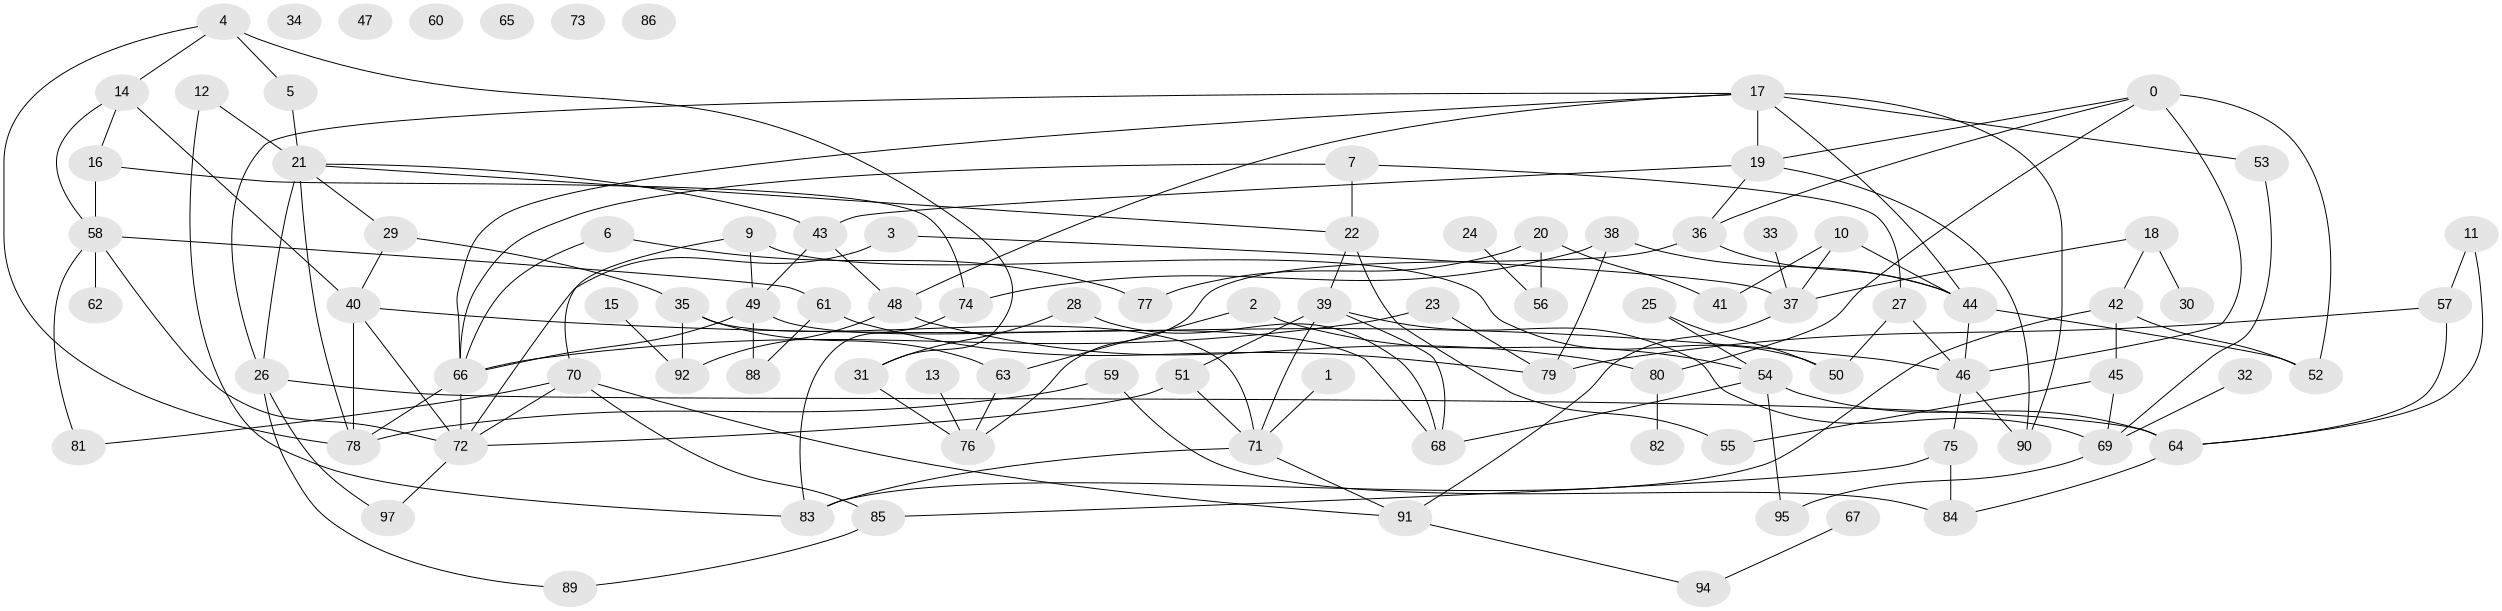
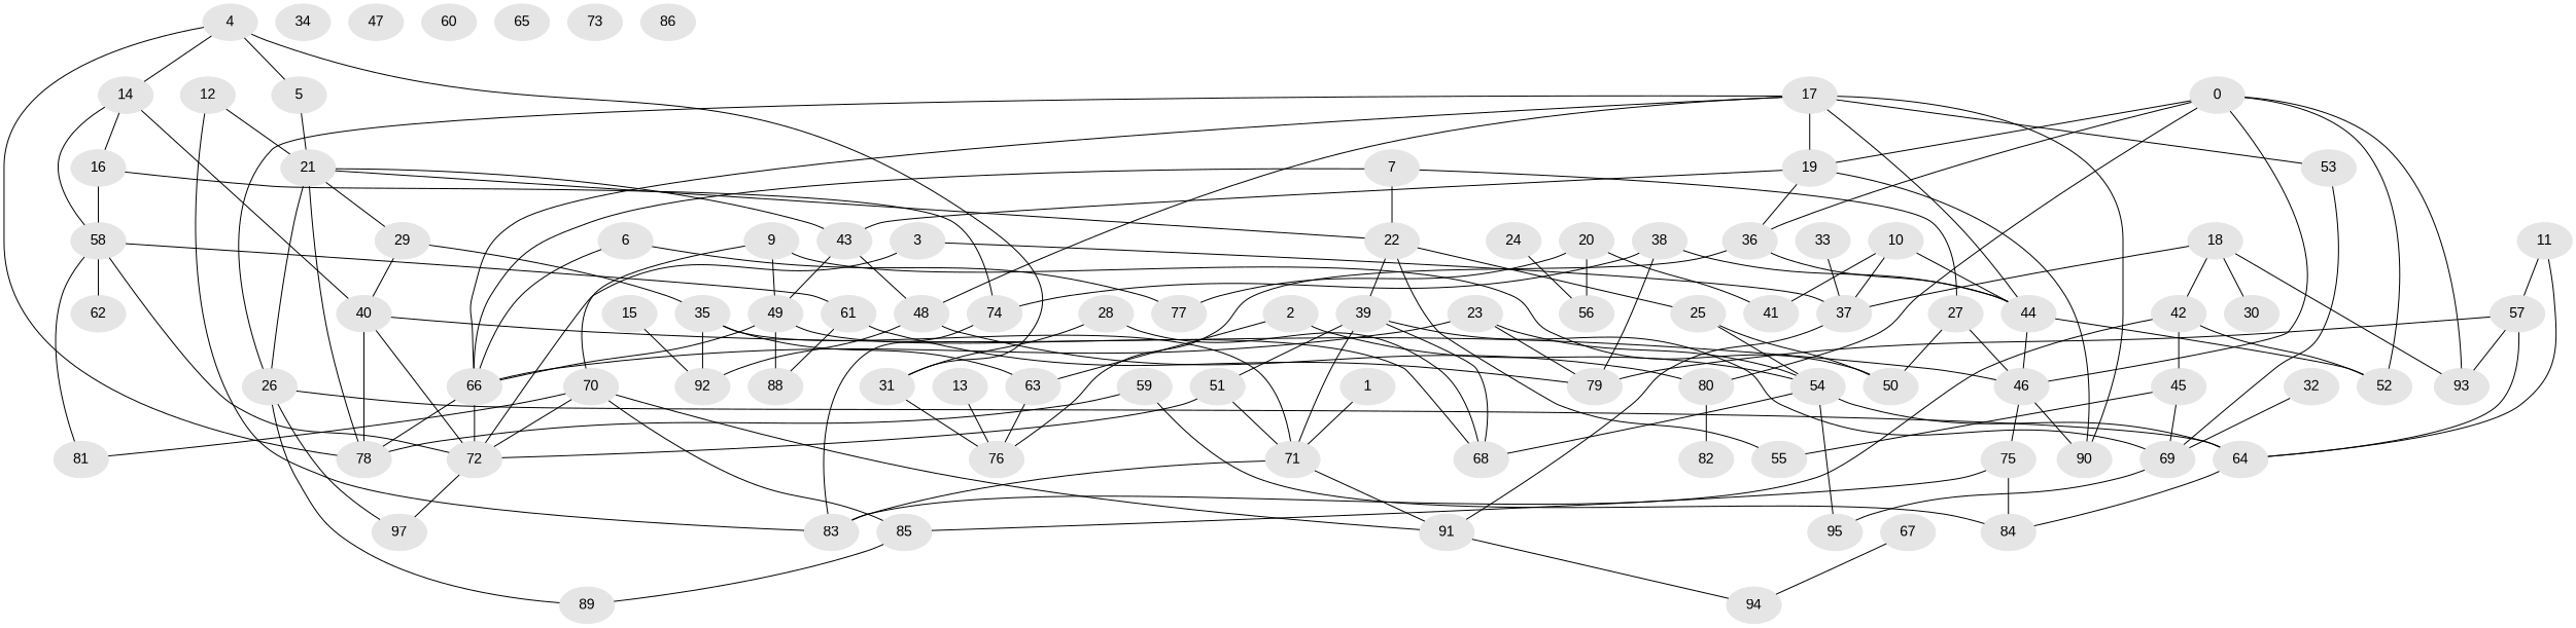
  graph {
    fontname="Liberation Sans"
    node [color=gray90 fontname="Liberation Sans" style=filled]
    edge [fontname="Liberation Sans"]
    1
    71
    83
    91
    2
    54
    63
    64
    68
    95
    76
    3
    37
    72
    n15 [label=97]
    4
    5
    14
    31
    78
    21
    16
    40
    58
    17
    66
    19
    44
    26
    48
    53
    90
    22
    43
    29
    6
    77
    7
    27
    25
    39
    55
    46
    50
    n45 [label=0]
    36
    52
    80
+   93
    75
    82
    9
    49
    70
    88
    81
    85
    10
    41
    11
    57
    79
    84
    12
    13
    74
    61
    62
    15
    92
    89
    69
    18
    30
    42
    45
    20
    56
    35
    51
    23
    24
    28
    32
    33
    34
    94
    38
    47
    59
    60
    65
    67
    73
    86
    1 -- 71
    71 -- 83
    71 -- 91
    91 -- 94
    2 -- 54
    2 -- 63
    54 -- 64
    54 -- 68
    54 -- 95
    63 -- 76
    64 -- 84
    3 -- 37
    3 -- 72
    37 -- 91
    72 -- n15
    4 -- 5
    4 -- 14
    4 -- 31
    4 -- 78
    5 -- 21
    14 -- 16
    14 -- 40
    14 -- 58
    31 -- 76
    21 -- 78
    21 -- 26
    21 -- 22
    21 -- 43
    21 -- 29
    16 -- 58
    16 -- 74
    40 -- 72
    40 -- 78
    40 -- 46
    58 -- 72
    58 -- 81
    58 -- 61
    58 -- 62
    17 -- 66
    17 -- 19
    17 -- 44
    17 -- 26
    17 -- 48
    17 -- 53
    17 -- 90
    66 -- 72
    66 -- 78
    19 -- 90
    19 -- 43
    19 -- 36
    44 -- 46
    44 -- 52
    26 -- 64
    26 -- n15
    26 -- 89
    48 -- 80
    48 -- 92
    53 -- 69
+   22 -- 25
    22 -- 39
    22 -- 55
    43 -- 48
    43 -- 49
    29 -- 40
    29 -- 35
    6 -- 66
    6 -- 77
    7 -- 66
    7 -- 22
    7 -- 27
    27 -- 46
    27 -- 50
    25 -- 54
    25 -- 50
    39 -- 71
    39 -- 68
    39 -- 69
    39 -- 51
    46 -- 90
    46 -- 75
    n45 -- 19
    n45 -- 46
    n45 -- 36
    n45 -- 52
    n45 -- 80
+   n45 -- 93
    36 -- 76
    36 -- 44
    80 -- 82
    75 -- 85
    75 -- 84
    9 -- 50
    9 -- 49
    9 -- 70
    49 -- 68
    49 -- 66
    49 -- 88
    70 -- 91
    70 -- 72
    70 -- 81
    70 -- 85
    85 -- 89
    10 -- 37
    10 -- 44
    10 -- 41
    11 -- 64
    11 -- 57
    57 -- 64
+   57 -- 93
    57 -- 79
    12 -- 83
    12 -- 21
    13 -- 76
    74 -- 83
    61 -- 88
    61 -- 79
    15 -- 92
    69 -- 95
    18 -- 37
+   18 -- 93
    18 -- 30
    18 -- 42
    42 -- 83
    42 -- 52
    42 -- 45
    45 -- 55
    45 -- 69
    20 -- 77
    20 -- 41
    20 -- 56
    35 -- 71
    35 -- 63
    35 -- 92
    51 -- 71
    51 -- 72
+   23 -- 54
    23 -- 66
    23 -- 79
    24 -- 56
    28 -- 68
    28 -- 31
    32 -- 69
    33 -- 37
    38 -- 44
    38 -- 79
    38 -- 74
    59 -- 78
    59 -- 84
    67 -- 94
  }
